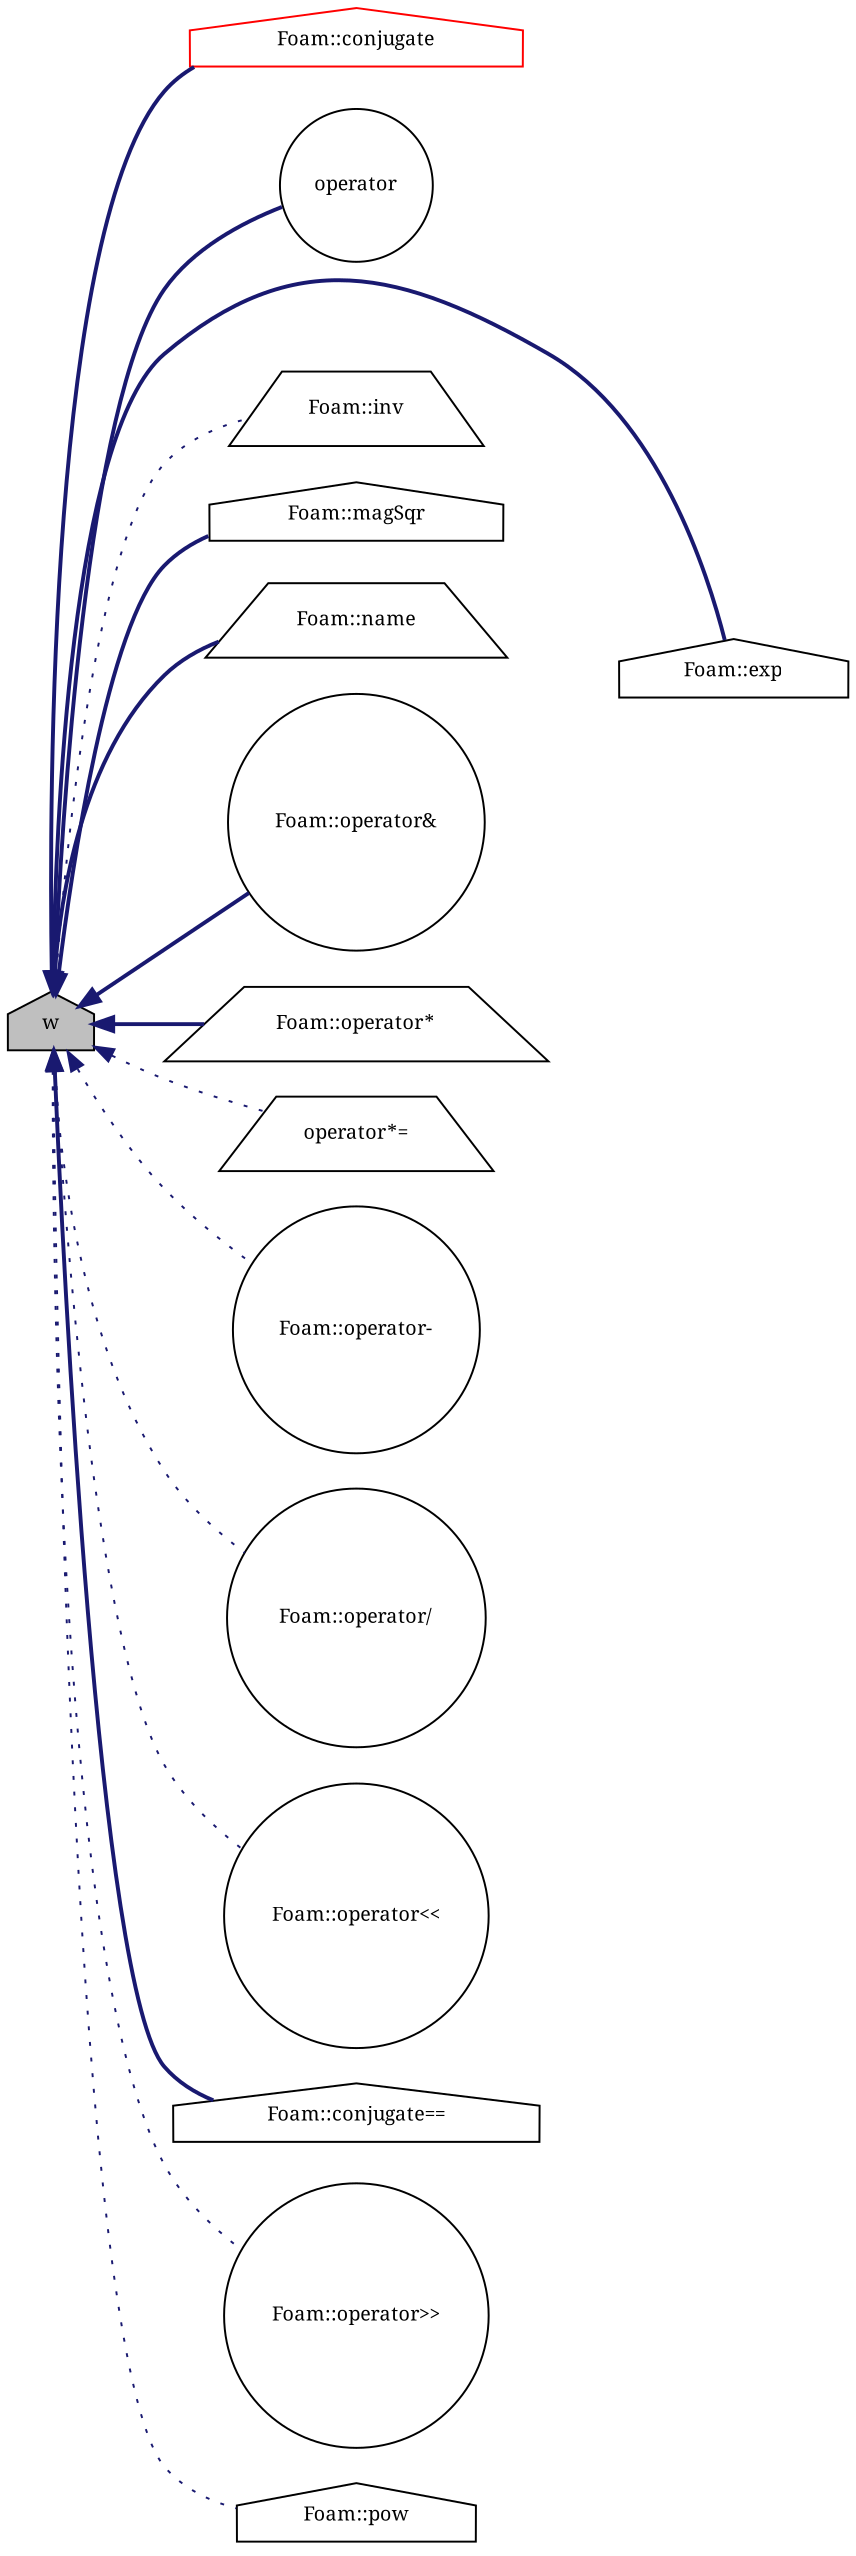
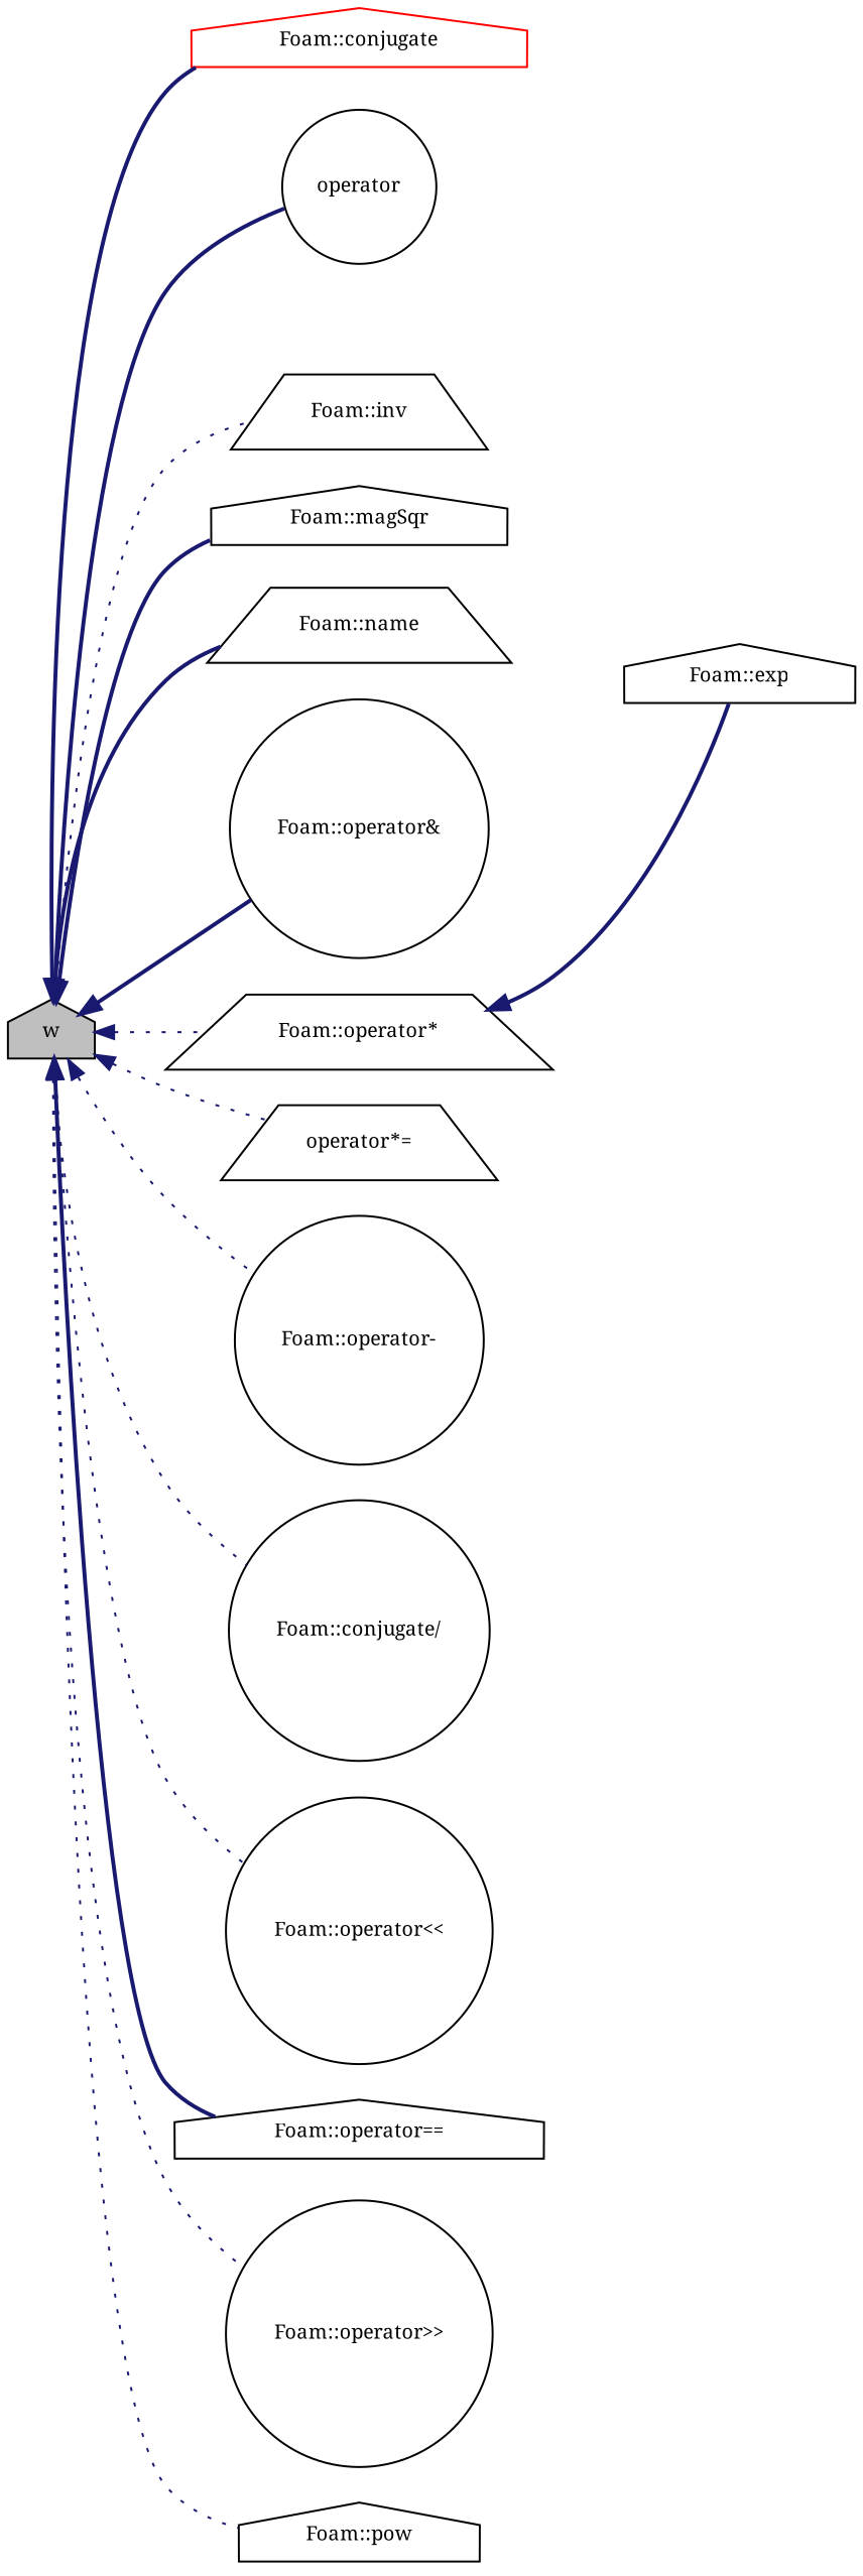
  digraph {
    fontname="Noto Serif"
    rankdir=LR
    node [color=black fontname="Noto Serif" fontsize=10 shape=house]
    edge [color=midnightblue dir=back fontname="Noto Serif" fontsize=10 labelfontname=FreeSans labelfontsize=10 style=bold]
    n1 [fillcolor=grey75 fontcolor=black height=0.2 label=w style=filled width=0.4]
    n2 [color=red height=0.2 label="Foam::conjugate" width=0.4]
    n3 [height=0.2 label=operator shape=circle width=0.4]
    n4 [height=0.2 label="Foam::exp" width=0.4]
    n5 [height=0.2 label="Foam::inv" shape=trapezium width=0.4]
    n6 [height=0.2 label="Foam::magSqr" width=0.4]
    n7 [height=0.2 label="Foam::name" shape=trapezium width=0.4]
    n8 [height=0.2 label="Foam::operator&" shape=circle width=0.4]
    n9 [height=0.2 label="Foam::operator*" shape=trapezium width=0.4]
    n10 [height=0.2 label="operator*=" shape=trapezium width=0.4]
    n11 [height=0.2 label="Foam::operator-" shape=circle width=0.4]
-   n12 [height=0.2 label="Foam::operator/" shape=circle width=0.4]
+   n12 [height=0.2 label="Foam::conjugate/" shape=circle width=0.4]
    n13 [height=0.2 label="Foam::operator\<\<" shape=circle width=0.4]
-   n14 [height=0.2 label="Foam::conjugate==" width=0.4]
+   n14 [height=0.2 label="Foam::operator==" width=0.4]
    n15 [height=0.2 label="Foam::operator\>\>" shape=circle width=0.4]
    n16 [height=0.2 label="Foam::pow" width=0.4]
    n1 -> n2
    n1 -> n3
-   n1 -> n4
+   n9 -> n4
    n1 -> n5 [style=dotted]
    n1 -> n6
    n1 -> n7
    n1 -> n8
-   n1 -> n9
+   n1 -> n9 [style=dotted]
    n1 -> n10 [style=dotted]
    n1 -> n11 [style=dotted]
    n1 -> n12 [style=dotted]
    n1 -> n13 [style=dotted]
    n1 -> n14
    n1 -> n15 [style=dotted]
    n1 -> n16 [style=dotted]
  }
